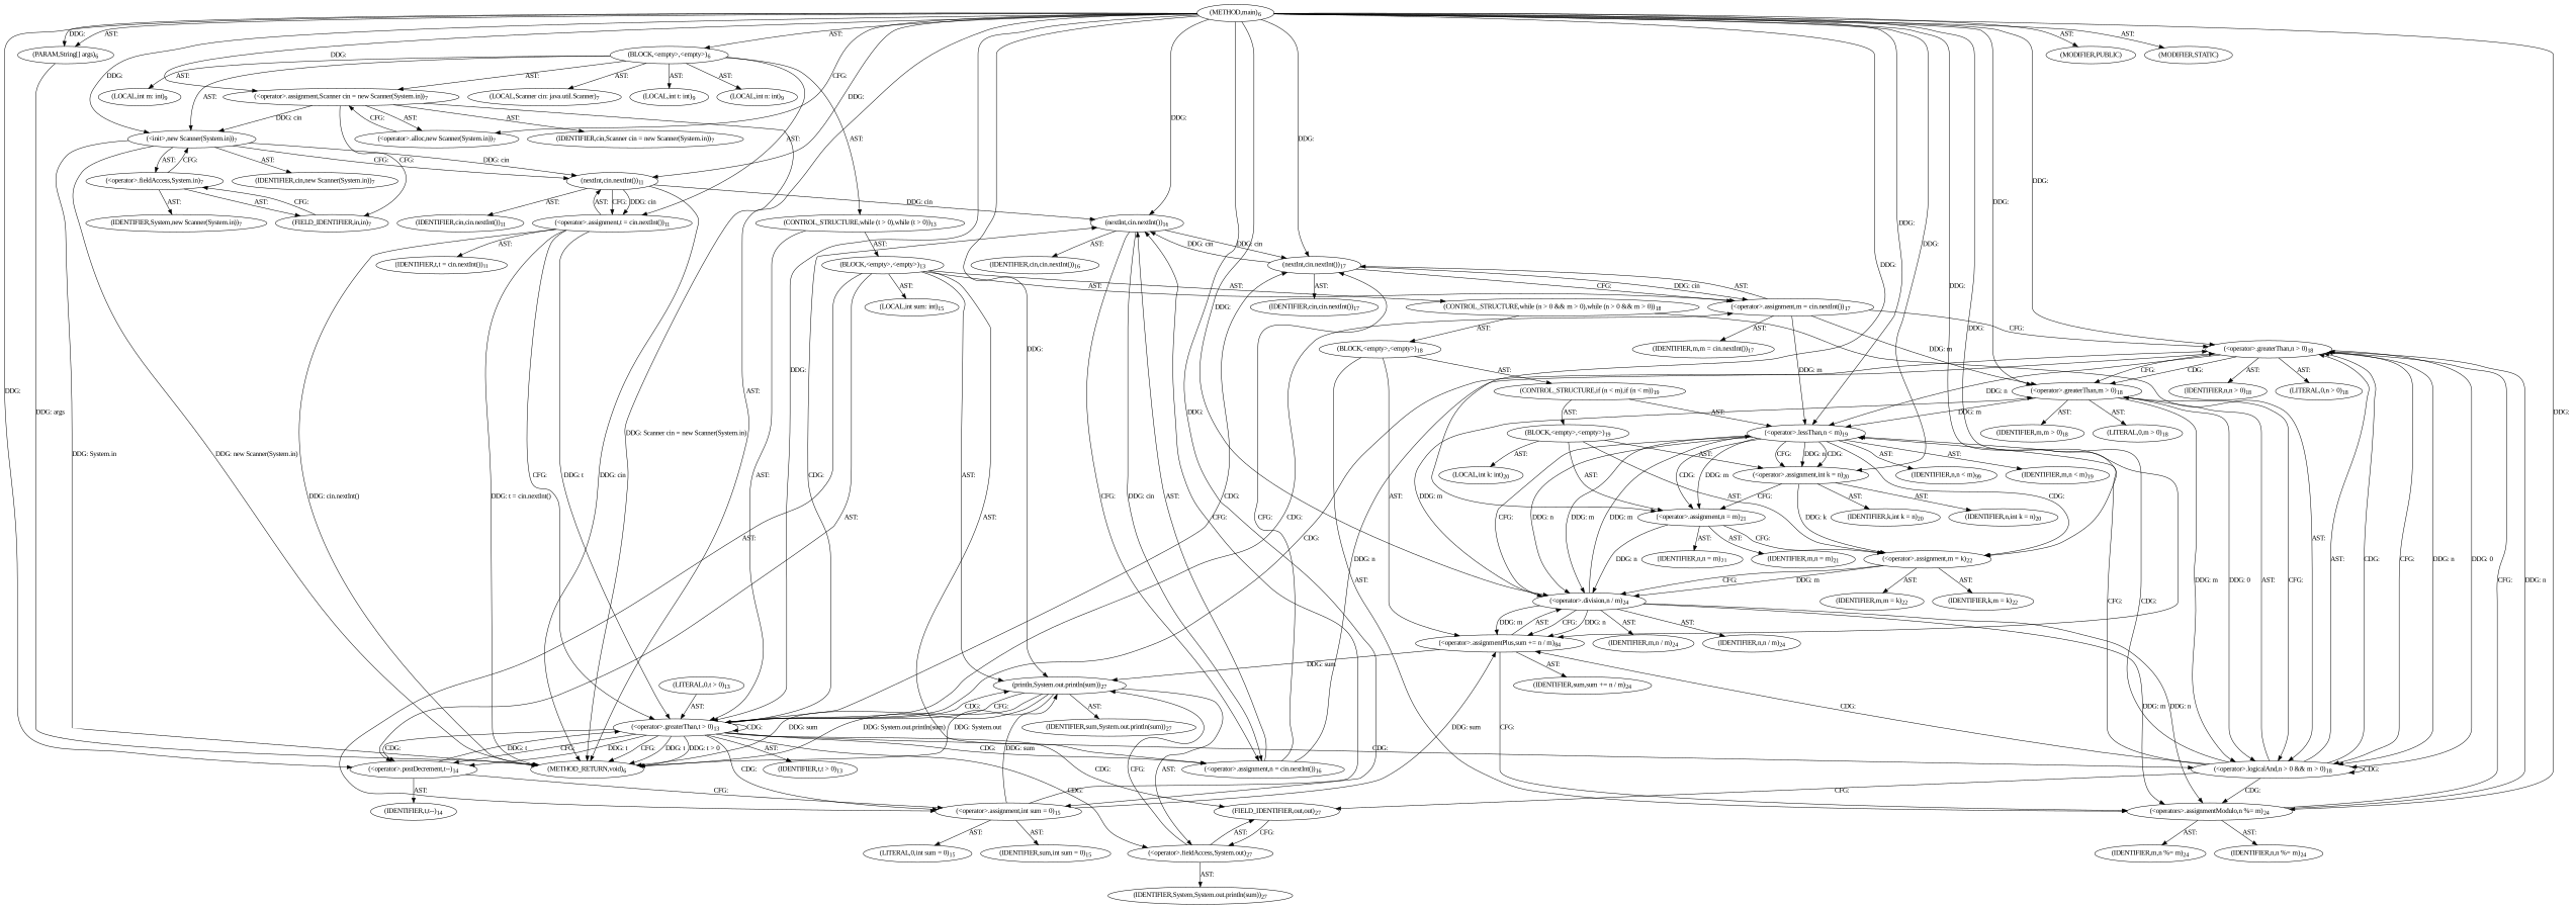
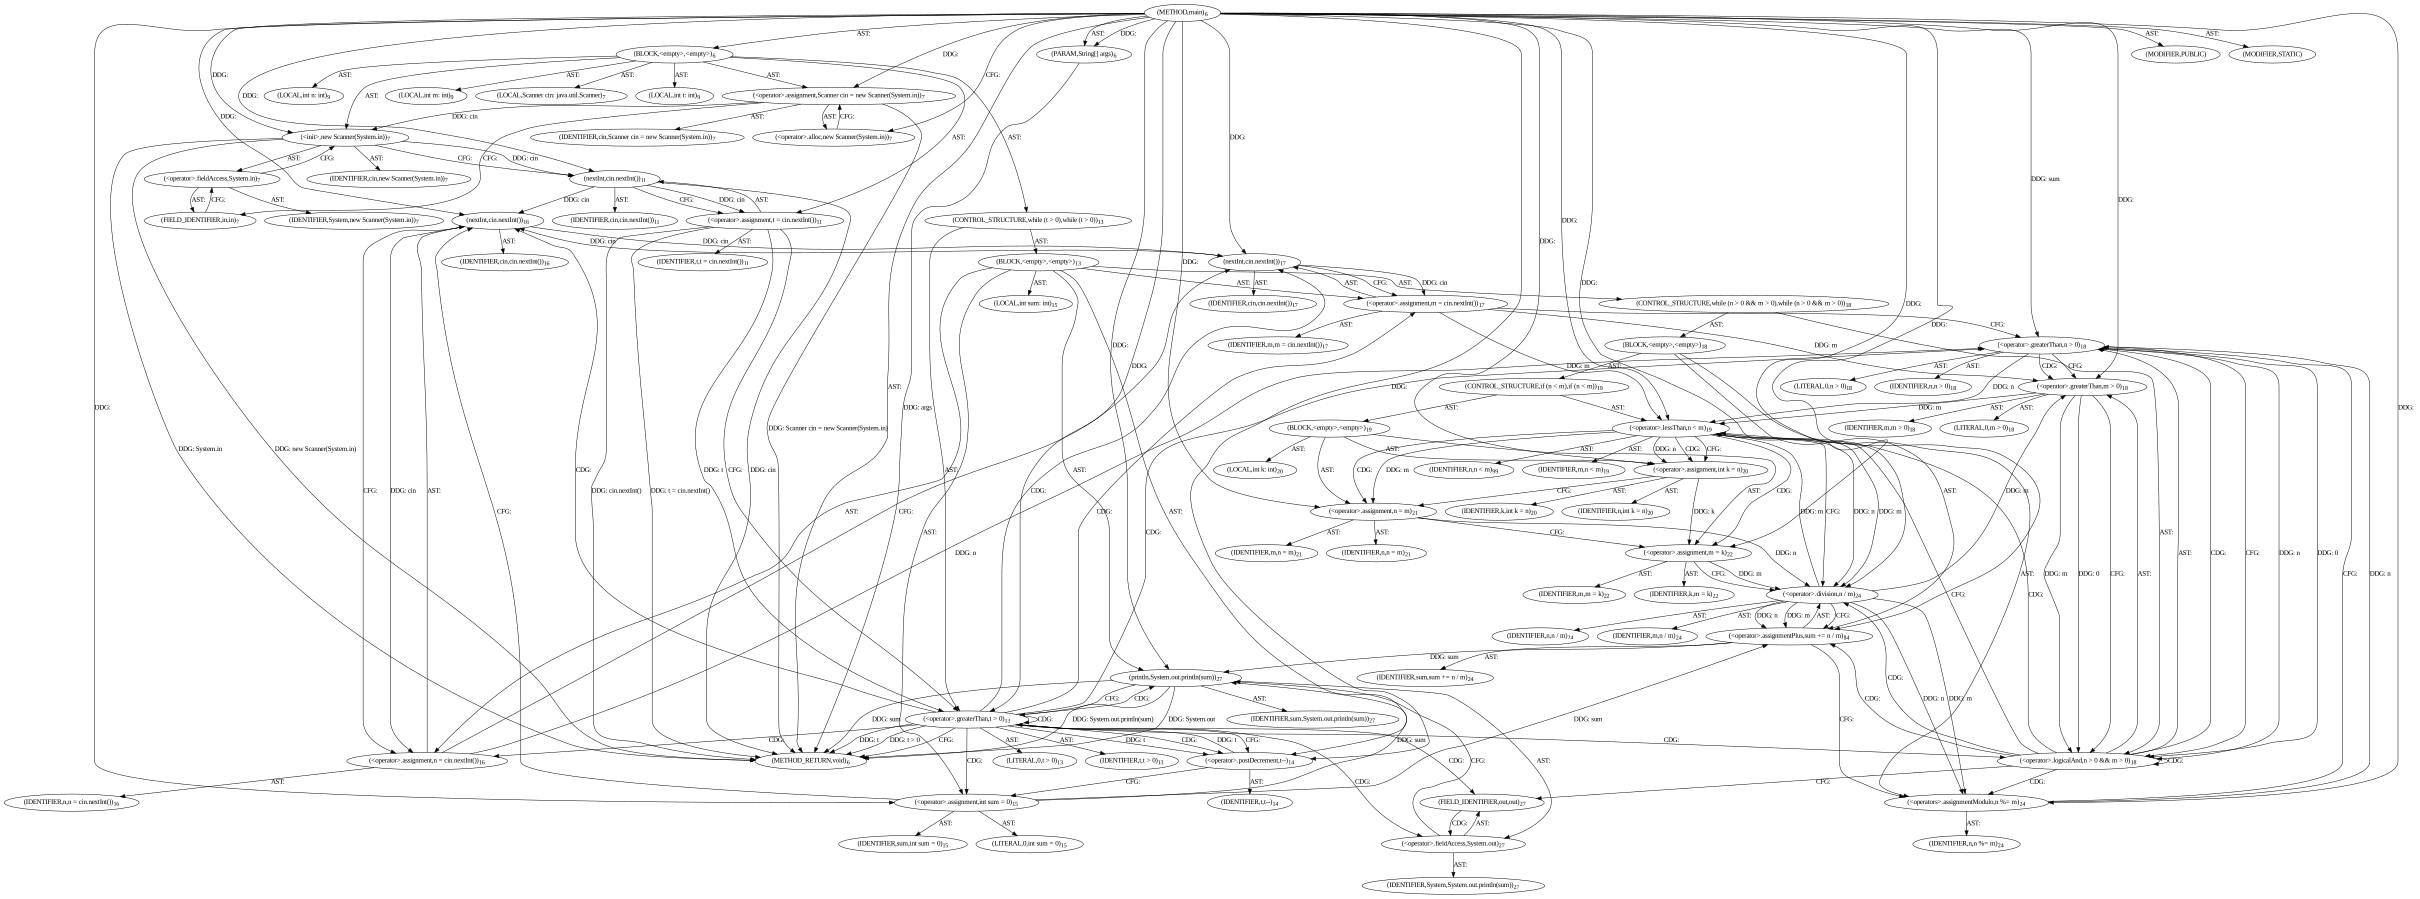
  digraph {
    fontname="Liberation Serif"
    node [fontname="Liberation Serif"]
    edge [fontname="Liberation Serif"]
    n1 [label=<(METHOD,main)<SUB>6</SUB>>]
    n2 [label=<(PARAM,String[] args)<SUB>6</SUB>>]
    n3 [label=<(BLOCK,&lt;empty&gt;,&lt;empty&gt;)<SUB>6</SUB>>]
    n4 [label=<(&lt;operator&gt;.assignment,Scanner cin = new Scanner(System.in))<SUB>7</SUB>>]
    n5 [label=<(&lt;operator&gt;.alloc,new Scanner(System.in))<SUB>7</SUB>>]
    n6 [label=<(&lt;init&gt;,new Scanner(System.in))<SUB>7</SUB>>]
    n7 [label=<(nextInt,cin.nextInt())<SUB>11</SUB>>]
    n8 [label=<(&lt;operator&gt;.greaterThan,t &gt; 0)<SUB>13</SUB>>]
    n9 [label=<(&lt;operator&gt;.postDecrement,t--)<SUB>14</SUB>>]
    n10 [label=<(&lt;operator&gt;.assignment,int sum = 0)<SUB>15</SUB>>]
    n11 [label=<(nextInt,cin.nextInt())<SUB>16</SUB>>]
    n12 [label=<(nextInt,cin.nextInt())<SUB>17</SUB>>]
    n13 [label=<(&lt;operator&gt;.greaterThan,n &gt; 0)<SUB>18</SUB>>]
    n14 [label=<(&lt;operator&gt;.greaterThan,m &gt; 0)<SUB>18</SUB>>]
    n15 [label=<(&lt;operator&gt;.lessThan,n &lt; m)<SUB>19</SUB>>]
    n16 [label=<(&lt;operator&gt;.assignment,int k = n)<SUB>20</SUB>>]
    n17 [label=<(&lt;operator&gt;.assignment,n = m)<SUB>21</SUB>>]
    n18 [label=<(&lt;operator&gt;.assignment,m = k)<SUB>22</SUB>>]
    n19 [label=<(&lt;operator&gt;.assignmentPlus,sum += n / m)<SUB>84</SUB>>]
    n20 [label=<(&lt;operator&gt;.division,n / m)<SUB>24</SUB>>]
    n21 [label=<(&lt;operators&gt;.assignmentModulo,n %= m)<SUB>24</SUB>>]
    n22 [label=<(println,System.out.println(sum))<SUB>27</SUB>>]
    n23 [label=<(MODIFIER,PUBLIC)>]
    n24 [label=<(MODIFIER,STATIC)>]
    n25 [label=<(METHOD_RETURN,void)<SUB>6</SUB>>]
    n26 [label=<(LOCAL,Scanner cin: java.util.Scanner)<SUB>7</SUB>>]
    n27 [label=<(LOCAL,int t: int)<SUB>9</SUB>>]
    n28 [label=<(LOCAL,int n: int)<SUB>9</SUB>>]
    n29 [label=<(LOCAL,int m: int)<SUB>9</SUB>>]
    n30 [label=<(&lt;operator&gt;.assignment,t = cin.nextInt())<SUB>11</SUB>>]
    n31 [label=<(CONTROL_STRUCTURE,while (t &gt; 0),while (t &gt; 0))<SUB>13</SUB>>]
    n32 [label=<(IDENTIFIER,cin,Scanner cin = new Scanner(System.in))<SUB>7</SUB>>]
    n33 [label=<(FIELD_IDENTIFIER,in,in)<SUB>7</SUB>>]
    n34 [label=<(IDENTIFIER,cin,new Scanner(System.in))<SUB>7</SUB>>]
    n35 [label=<(&lt;operator&gt;.fieldAccess,System.in)<SUB>7</SUB>>]
    n36 [label=<(IDENTIFIER,cin,cin.nextInt())<SUB>11</SUB>>]
    n37 [label=<(IDENTIFIER,t,t &gt; 0)<SUB>13</SUB>>]
    n38 [label=<(LITERAL,0,t &gt; 0)<SUB>13</SUB>>]
    n39 [label=<(&lt;operator&gt;.assignment,n = cin.nextInt())<SUB>16</SUB>>]
    n40 [label=<(&lt;operator&gt;.assignment,m = cin.nextInt())<SUB>17</SUB>>]
    n41 [label=<(&lt;operator&gt;.logicalAnd,n &gt; 0 &amp;&amp; m &gt; 0)<SUB>18</SUB>>]
    n42 [label=<(&lt;operator&gt;.fieldAccess,System.out)<SUB>27</SUB>>]
    n43 [label=<(FIELD_IDENTIFIER,out,out)<SUB>27</SUB>>]
    n44 [label=<(IDENTIFIER,t,t--)<SUB>14</SUB>>]
    n45 [label=<(IDENTIFIER,sum,int sum = 0)<SUB>15</SUB>>]
    n46 [label=<(LITERAL,0,int sum = 0)<SUB>15</SUB>>]
    n47 [label=<(IDENTIFIER,cin,cin.nextInt())<SUB>16</SUB>>]
    n48 [label=<(IDENTIFIER,cin,cin.nextInt())<SUB>17</SUB>>]
    n49 [label=<(IDENTIFIER,n,n &gt; 0)<SUB>18</SUB>>]
    n50 [label=<(LITERAL,0,n &gt; 0)<SUB>18</SUB>>]
    n51 [label=<(IDENTIFIER,m,m &gt; 0)<SUB>18</SUB>>]
    n52 [label=<(LITERAL,0,m &gt; 0)<SUB>18</SUB>>]
    n53 [label=<(IDENTIFIER,n,n &lt; m)<SUB>99</SUB>>]
    n54 [label=<(IDENTIFIER,m,n &lt; m)<SUB>19</SUB>>]
    n55 [label=<(IDENTIFIER,k,int k = n)<SUB>20</SUB>>]
    n56 [label=<(IDENTIFIER,n,int k = n)<SUB>20</SUB>>]
    n57 [label=<(IDENTIFIER,n,n = m)<SUB>21</SUB>>]
    n58 [label=<(IDENTIFIER,m,n = m)<SUB>21</SUB>>]
    n59 [label=<(IDENTIFIER,m,m = k)<SUB>22</SUB>>]
    n60 [label=<(IDENTIFIER,k,m = k)<SUB>22</SUB>>]
    n61 [label=<(IDENTIFIER,sum,sum += n / m)<SUB>24</SUB>>]
    n62 [label=<(IDENTIFIER,n,n / m)<SUB>24</SUB>>]
    n63 [label=<(IDENTIFIER,m,n / m)<SUB>24</SUB>>]
    n64 [label=<(IDENTIFIER,n,n %= m)<SUB>24</SUB>>]
-   n65 [label=<(IDENTIFIER,m,n %= m)<SUB>24</SUB>>]
    n66 [label=<(IDENTIFIER,sum,System.out.println(sum))<SUB>27</SUB>>]
    n67 [label=<(IDENTIFIER,t,t = cin.nextInt())<SUB>11</SUB>>]
    n68 [label=<(BLOCK,&lt;empty&gt;,&lt;empty&gt;)<SUB>13</SUB>>]
    n69 [label=<(IDENTIFIER,System,new Scanner(System.in))<SUB>7</SUB>>]
    n70 [label=<(LOCAL,int sum: int)<SUB>15</SUB>>]
    n71 [label=<(CONTROL_STRUCTURE,while (n &gt; 0 &amp;&amp; m &gt; 0),while (n &gt; 0 &amp;&amp; m &gt; 0))<SUB>18</SUB>>]
+   n72 [label=<(IDENTIFIER,n,n = cin.nextInt())<SUB>16</SUB>>]
    n73 [label=<(IDENTIFIER,m,m = cin.nextInt())<SUB>17</SUB>>]
    n74 [label=<(IDENTIFIER,System,System.out.println(sum))<SUB>27</SUB>>]
    n75 [label=<(BLOCK,&lt;empty&gt;,&lt;empty&gt;)<SUB>18</SUB>>]
    n76 [label=<(CONTROL_STRUCTURE,if (n &lt; m),if (n &lt; m))<SUB>19</SUB>>]
    n77 [label=<(BLOCK,&lt;empty&gt;,&lt;empty&gt;)<SUB>19</SUB>>]
    n78 [label=<(LOCAL,int k: int)<SUB>20</SUB>>]
    n1 -> n2 [label="AST: "]
    n1 -> n2 [label="DDG: "]
    n1 -> n3 [label="AST: "]
    n1 -> n4 [label="DDG: "]
    n1 -> n5 [label="CFG: "]
    n1 -> n6 [label="DDG: "]
    n1 -> n7 [label="DDG: "]
    n1 -> n8 [label="DDG: "]
    n1 -> n9 [label="DDG: "]
    n1 -> n10 [label="DDG: "]
    n1 -> n11 [label="DDG: "]
    n1 -> n12 [label="DDG: "]
-   n1 -> n13 [label="DDG: "]
+   n1 -> n13 [label="DDG: sum"]
    n1 -> n14 [label="DDG: "]
    n1 -> n15 [label="DDG: "]
    n1 -> n16 [label="DDG: "]
    n1 -> n17 [label="DDG: "]
    n1 -> n18 [label="DDG: "]
    n1 -> n19 [label="DDG: "]
    n1 -> n20 [label="DDG: "]
    n1 -> n21 [label="DDG: "]
    n1 -> n22 [label="DDG: "]
    n1 -> n23 [label="AST: "]
    n1 -> n24 [label="AST: "]
    n1 -> n25 [label="AST: "]
    n2 -> n25 [label="DDG: args"]
    n3 -> n4 [label="AST: "]
    n3 -> n6 [label="AST: "]
    n3 -> n26 [label="AST: "]
    n3 -> n27 [label="AST: "]
    n3 -> n28 [label="AST: "]
    n3 -> n29 [label="AST: "]
    n3 -> n30 [label="AST: "]
    n3 -> n31 [label="AST: "]
    n4 -> n5 [label="AST: "]
    n4 -> n6 [label="DDG: cin"]
    n4 -> n25 [label="DDG: Scanner cin = new Scanner(System.in)"]
    n4 -> n32 [label="AST: "]
    n4 -> n33 [label="CFG: "]
    n5 -> n4 [label="CFG: "]
    n6 -> n7 [label="CFG: "]
    n6 -> n7 [label="DDG: cin"]
    n6 -> n25 [label="DDG: System.in"]
    n6 -> n25 [label="DDG: new Scanner(System.in)"]
    n6 -> n34 [label="AST: "]
    n6 -> n35 [label="AST: "]
    n7 -> n11 [label="DDG: cin"]
    n7 -> n25 [label="DDG: cin"]
    n7 -> n30 [label="CFG: "]
    n7 -> n30 [label="DDG: cin"]
    n7 -> n36 [label="AST: "]
    n8 -> n8 [label="CDG: "]
    n8 -> n9 [label="CFG: "]
    n8 -> n9 [label="DDG: t"]
    n8 -> n9 [label="CDG: "]
    n8 -> n10 [label="CDG: "]
    n8 -> n11 [label="CDG: "]
    n8 -> n12 [label="CDG: "]
    n8 -> n13 [label="CDG: "]
    n8 -> n22 [label="CDG: "]
    n8 -> n25 [label="CFG: "]
    n8 -> n25 [label="DDG: t"]
    n8 -> n25 [label="DDG: t &gt; 0"]
    n8 -> n37 [label="AST: "]
-   n38 -> n8 [label="AST: "]
+   n8 -> n38 [label="AST: "]
    n8 -> n39 [label="CDG: "]
    n8 -> n40 [label="CDG: "]
    n8 -> n41 [label="CDG: "]
    n8 -> n42 [label="CDG: "]
    n8 -> n43 [label="CDG: "]
    n9 -> n8 [label="DDG: t"]
    n9 -> n10 [label="CFG: "]
    n9 -> n44 [label="AST: "]
    n10 -> n11 [label="CFG: "]
    n10 -> n19 [label="DDG: sum"]
    n10 -> n22 [label="DDG: sum"]
    n10 -> n45 [label="AST: "]
    n10 -> n46 [label="AST: "]
    n11 -> n12 [label="DDG: cin"]
    n11 -> n39 [label="CFG: "]
    n11 -> n39 [label="DDG: cin"]
    n11 -> n47 [label="AST: "]
    n12 -> n11 [label="DDG: cin"]
    n12 -> n40 [label="CFG: "]
    n12 -> n40 [label="DDG: cin"]
    n12 -> n48 [label="AST: "]
    n13 -> n14 [label="CFG: "]
    n13 -> n14 [label="CDG: "]
    n13 -> n15 [label="DDG: n"]
    n13 -> n41 [label="CFG: "]
    n13 -> n41 [label="DDG: n"]
    n13 -> n41 [label="DDG: 0"]
    n13 -> n49 [label="AST: "]
    n13 -> n50 [label="AST: "]
    n14 -> n15 [label="DDG: m"]
    n14 -> n41 [label="CFG: "]
    n14 -> n41 [label="DDG: m"]
    n14 -> n41 [label="DDG: 0"]
    n14 -> n51 [label="AST: "]
    n14 -> n52 [label="AST: "]
    n15 -> n16 [label="CFG: "]
    n15 -> n16 [label="DDG: n"]
    n15 -> n16 [label="CDG: "]
    n15 -> n17 [label="DDG: m"]
    n15 -> n17 [label="CDG: "]
    n15 -> n18 [label="CDG: "]
    n15 -> n20 [label="CFG: "]
    n15 -> n20 [label="DDG: n"]
    n15 -> n20 [label="DDG: m"]
    n15 -> n53 [label="AST: "]
    n15 -> n54 [label="AST: "]
    n16 -> n17 [label="CFG: "]
    n16 -> n18 [label="DDG: k"]
    n16 -> n55 [label="AST: "]
    n16 -> n56 [label="AST: "]
    n17 -> n18 [label="CFG: "]
    n17 -> n20 [label="DDG: n"]
    n17 -> n57 [label="AST: "]
    n17 -> n58 [label="AST: "]
    n18 -> n20 [label="CFG: "]
    n18 -> n20 [label="DDG: m"]
    n18 -> n59 [label="AST: "]
    n18 -> n60 [label="AST: "]
    n19 -> n20 [label="AST: "]
    n19 -> n21 [label="CFG: "]
    n19 -> n22 [label="DDG: sum"]
    n19 -> n61 [label="AST: "]
    n20 -> n14 [label="DDG: m"]
    n20 -> n15 [label="DDG: m"]
    n20 -> n19 [label="CFG: "]
    n20 -> n19 [label="DDG: n"]
    n20 -> n19 [label="DDG: m"]
    n20 -> n21 [label="DDG: m"]
    n20 -> n21 [label="DDG: n"]
    n20 -> n62 [label="AST: "]
    n20 -> n63 [label="AST: "]
    n21 -> n13 [label="CFG: "]
    n21 -> n13 [label="DDG: n"]
    n21 -> n64 [label="AST: "]
-   n21 -> n65 [label="AST: "]
    n22 -> n8 [label="CFG: "]
    n22 -> n25 [label="DDG: System.out"]
    n22 -> n25 [label="DDG: sum"]
    n22 -> n25 [label="DDG: System.out.println(sum)"]
    n22 -> n42 [label="AST: "]
    n22 -> n66 [label="AST: "]
    n30 -> n7 [label="AST: "]
    n30 -> n8 [label="CFG: "]
    n30 -> n8 [label="DDG: t"]
    n30 -> n25 [label="DDG: cin.nextInt()"]
    n30 -> n25 [label="DDG: t = cin.nextInt()"]
    n30 -> n67 [label="AST: "]
    n31 -> n8 [label="AST: "]
    n31 -> n68 [label="AST: "]
    n33 -> n35 [label="CFG: "]
    n35 -> n6 [label="CFG: "]
    n35 -> n33 [label="AST: "]
    n35 -> n69 [label="AST: "]
    n39 -> n11 [label="AST: "]
    n39 -> n12 [label="CFG: "]
    n39 -> n13 [label="DDG: n"]
+   n39 -> n72 [label="AST: "]
    n40 -> n12 [label="AST: "]
    n40 -> n13 [label="CFG: "]
    n40 -> n14 [label="DDG: m"]
    n40 -> n15 [label="DDG: m"]
    n40 -> n73 [label="AST: "]
    n41 -> n13 [label="AST: "]
    n41 -> n13 [label="CDG: "]
    n41 -> n14 [label="AST: "]
    n41 -> n15 [label="CFG: "]
    n41 -> n15 [label="CDG: "]
    n41 -> n19 [label="CDG: "]
+   n41 -> n20 [label="CDG: "]
    n41 -> n21 [label="CDG: "]
    n41 -> n41 [label="CDG: "]
    n41 -> n43 [label="CFG: "]
    n42 -> n22 [label="CFG: "]
    n42 -> n43 [label="AST: "]
    n42 -> n74 [label="AST: "]
-   n43 -> n42 [label="CFG: "]
+   n43 -> n42 [label="CDG: "]
    n68 -> n9 [label="AST: "]
    n68 -> n10 [label="AST: "]
    n68 -> n22 [label="AST: "]
    n68 -> n39 [label="AST: "]
    n68 -> n40 [label="AST: "]
    n68 -> n70 [label="AST: "]
    n68 -> n71 [label="AST: "]
    n71 -> n41 [label="AST: "]
    n71 -> n75 [label="AST: "]
    n75 -> n19 [label="AST: "]
    n75 -> n21 [label="AST: "]
    n75 -> n76 [label="AST: "]
    n76 -> n15 [label="AST: "]
    n76 -> n77 [label="AST: "]
    n77 -> n16 [label="AST: "]
    n77 -> n17 [label="AST: "]
    n77 -> n18 [label="AST: "]
    n77 -> n78 [label="AST: "]
  }
